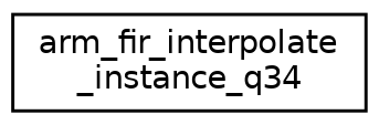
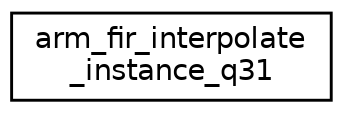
  digraph {
    rankdir=LR
-   n1 [color=black fillcolor=white fontname=Helvetica fontsize=10 height=0.2 label="arm_fir_interpolate\l_instance_q34" shape=record style=filled width=0.4]
+   n1 [color=black fillcolor=white fontname=Helvetica fontsize=10 height=0.2 label="arm_fir_interpolate\l_instance_q31" shape=record style=filled width=0.4]
  }
